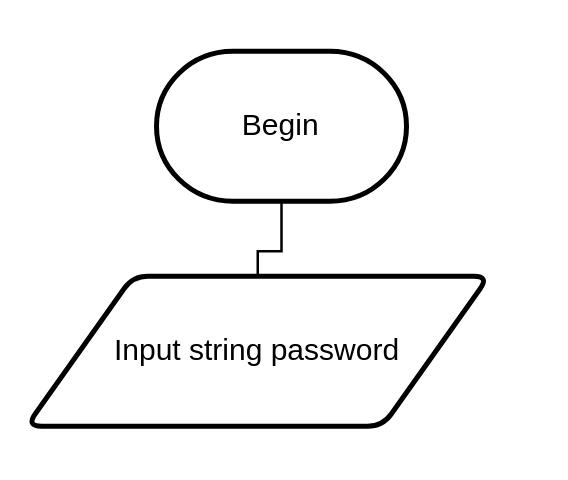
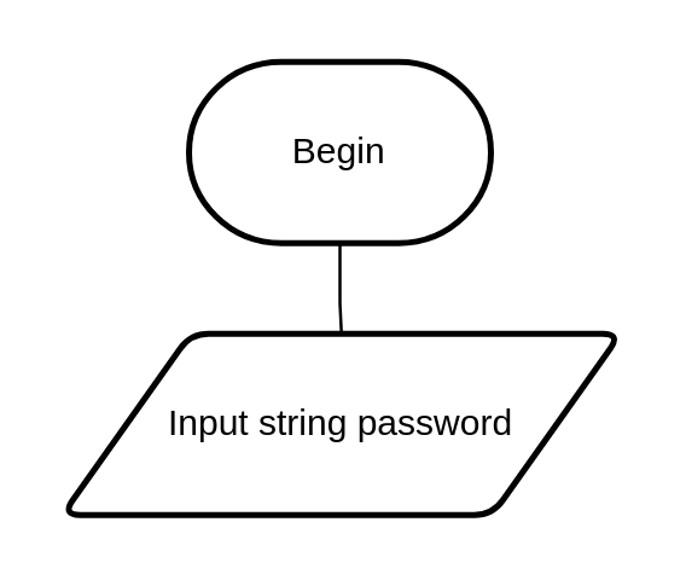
  <mxCell id="0" />
  <mxCell id="1" parent="0" />
  <mxCell id="2" value="" style="edgeStyle=orthogonalEdgeStyle;rounded=0;orthogonalLoop=1;jettySize=auto;html=1;endArrow=none;" edge="1" parent="1" source="3" target="4"><mxGeometry relative="1" as="geometry" /></mxCell>
  <mxCell id="3" value="Begin" style="strokeWidth=2;html=1;shape=mxgraph.flowchart.terminator;whiteSpace=wrap;" vertex="1" parent="1"><mxGeometry x="62" y="20" width="100" height="60" as="geometry" /></mxCell>
- <mxCell id="4" value="Input string password" style="shape=parallelogram;html=1;strokeWidth=2;perimeter=parallelogramPerimeter;whiteSpace=wrap;rounded=1;arcSize=12;size=0.23;" vertex="1" parent="1"><mxGeometry x="10" y="110" width="185" height="60" as="geometry" /></mxCell>
+ <mxCell id="4" value="Input string password" style="shape=parallelogram;html=1;strokeWidth=2;perimeter=parallelogramPerimeter;whiteSpace=wrap;rounded=1;arcSize=12;size=0.23;" vertex="1" parent="1"><mxGeometry x="20" y="110" width="185" height="60" as="geometry" /></mxCell>
